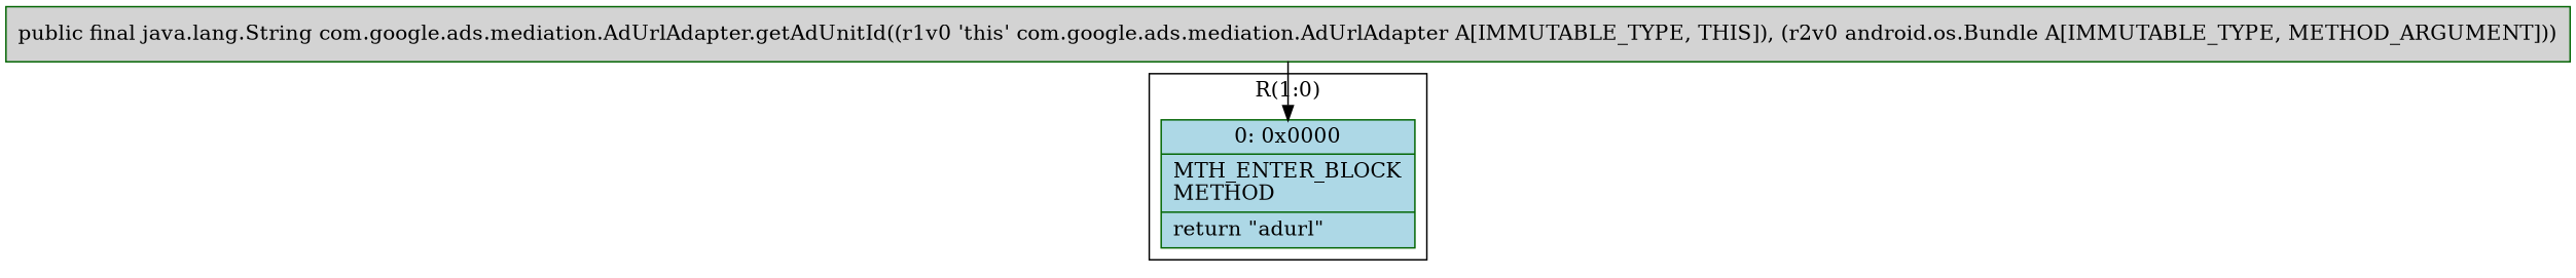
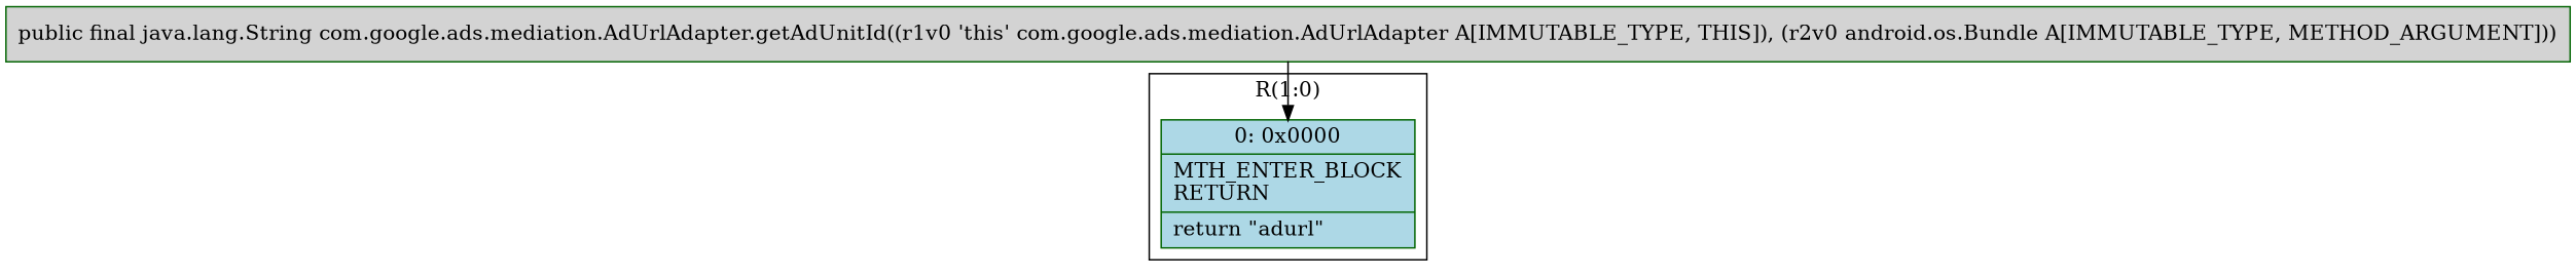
  digraph {
    node [color=darkgreen shape=record style=filled]
-   n1 [label="{0\:\ 0x0000|MTH_ENTER_BLOCK\lMETHOD\l|return \"adurl\"\l}" fillcolor=lightblue]
+   n1 [label="{0\:\ 0x0000|MTH_ENTER_BLOCK\lRETURN\l|return \"adurl\"\l}" fillcolor=lightblue]
    n2 [label="{public final java.lang.String com.google.ads.mediation.AdUrlAdapter.getAdUnitId((r1v0 'this' com.google.ads.mediation.AdUrlAdapter A[IMMUTABLE_TYPE, THIS]), (r2v0 android.os.Bundle A[IMMUTABLE_TYPE, METHOD_ARGUMENT])) }" fillcolor=lightgrey]
    subgraph cluster_1 {
      label="R(1:0)"
      n1
    }
    n2 -> n1 [style=solid]
  }
